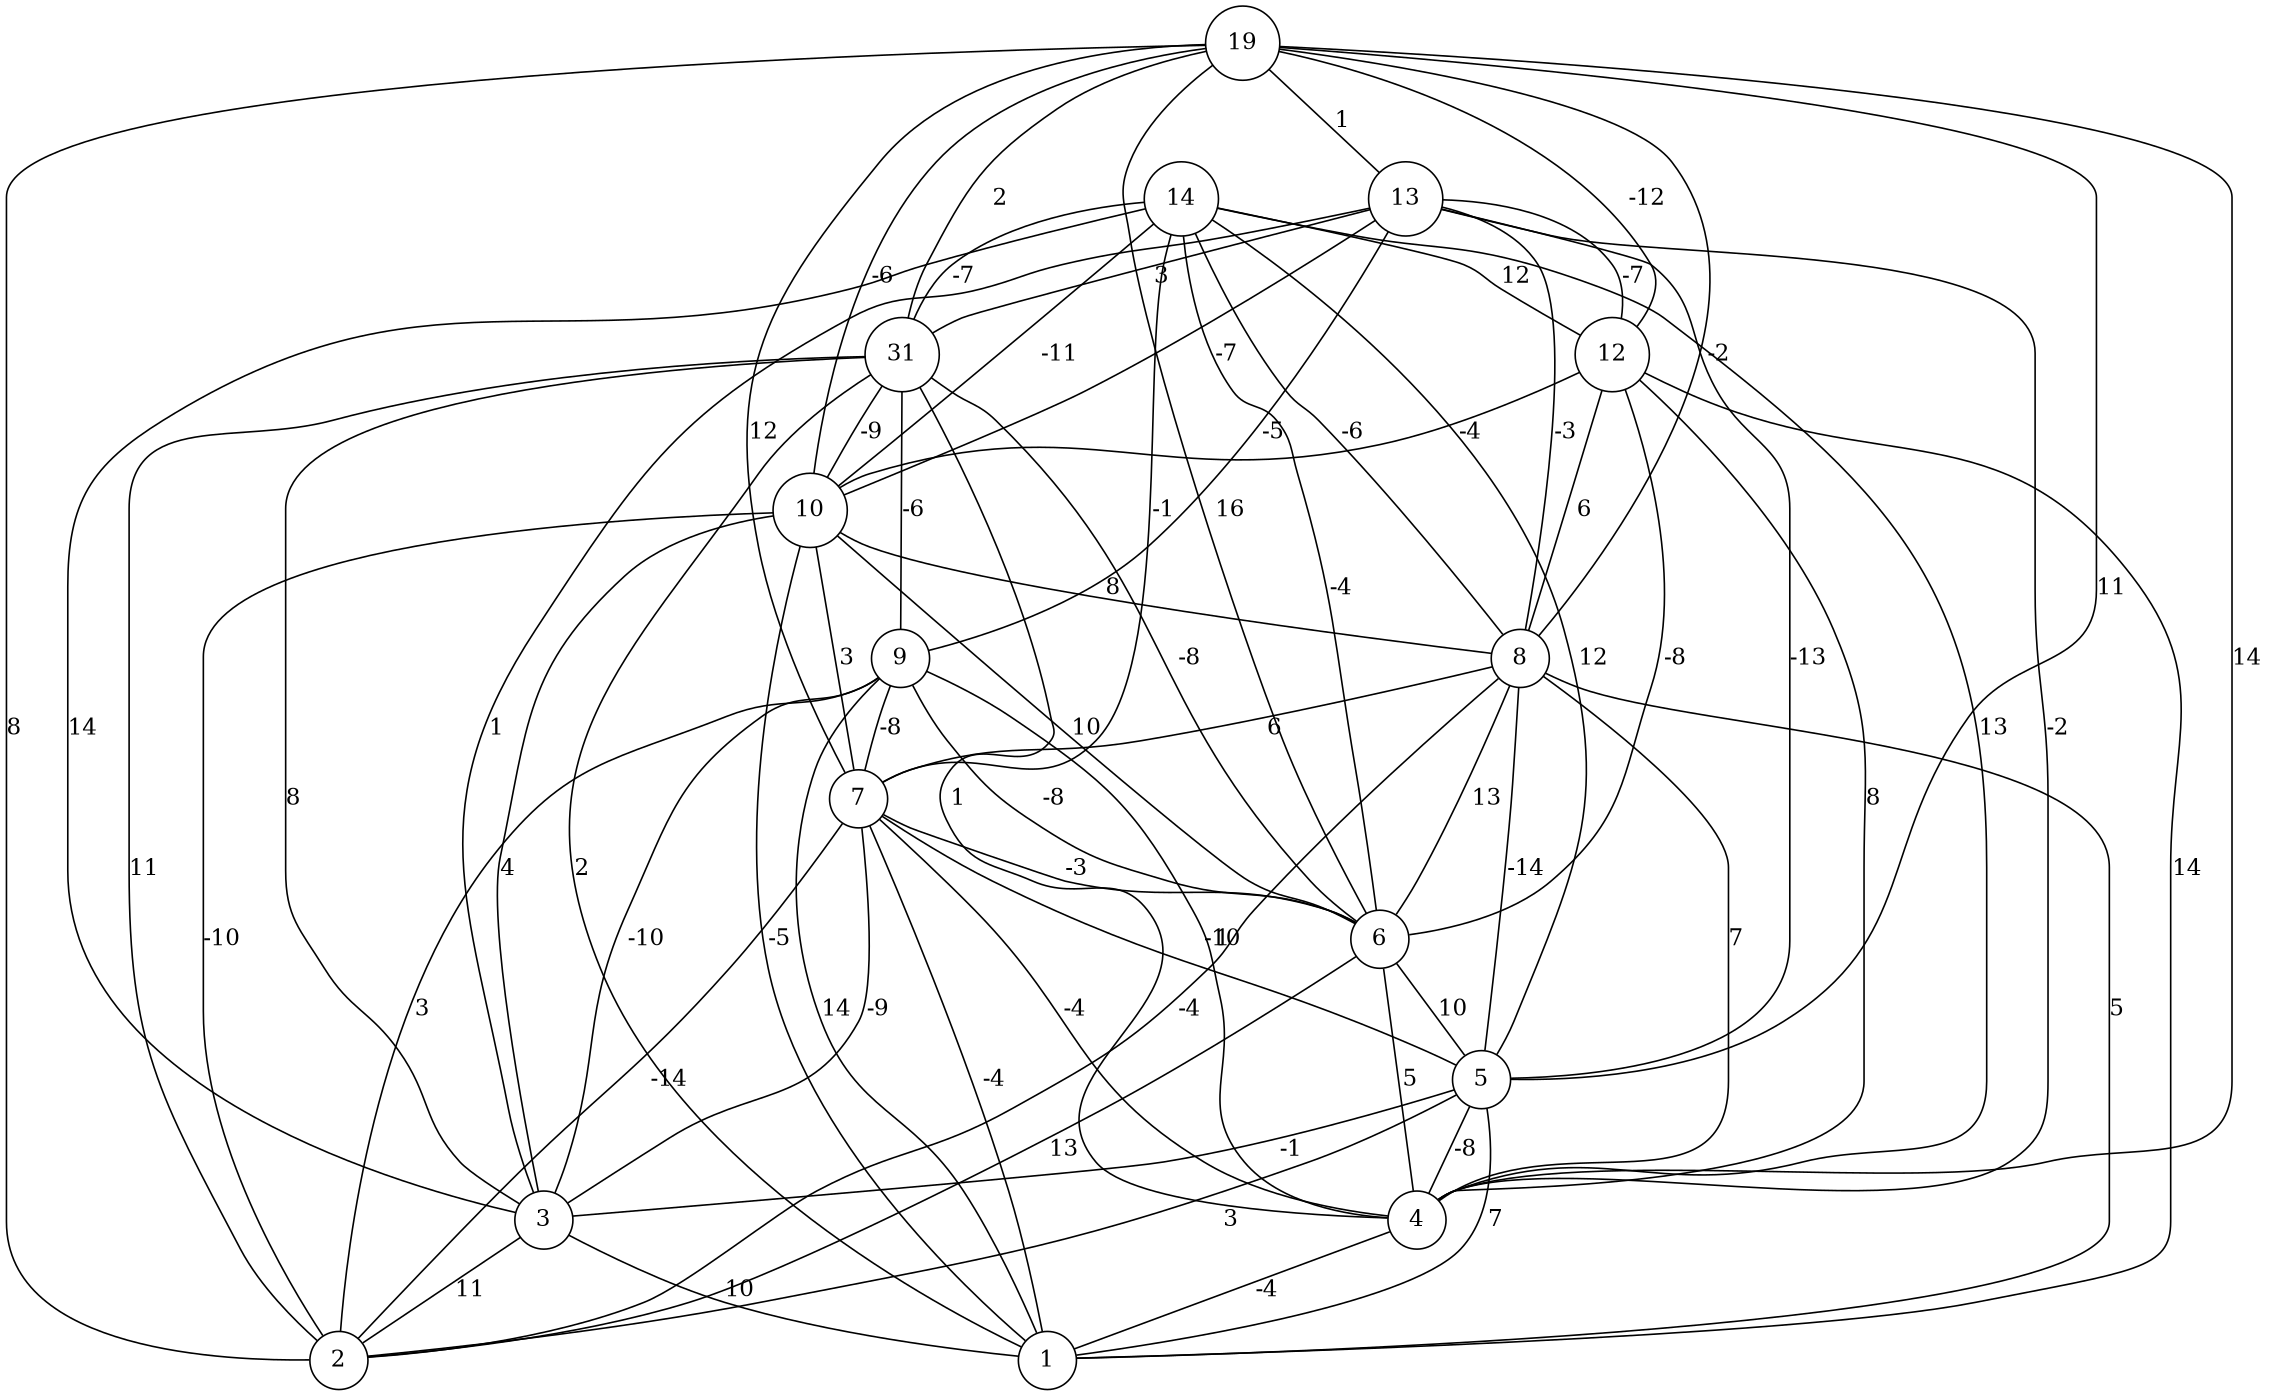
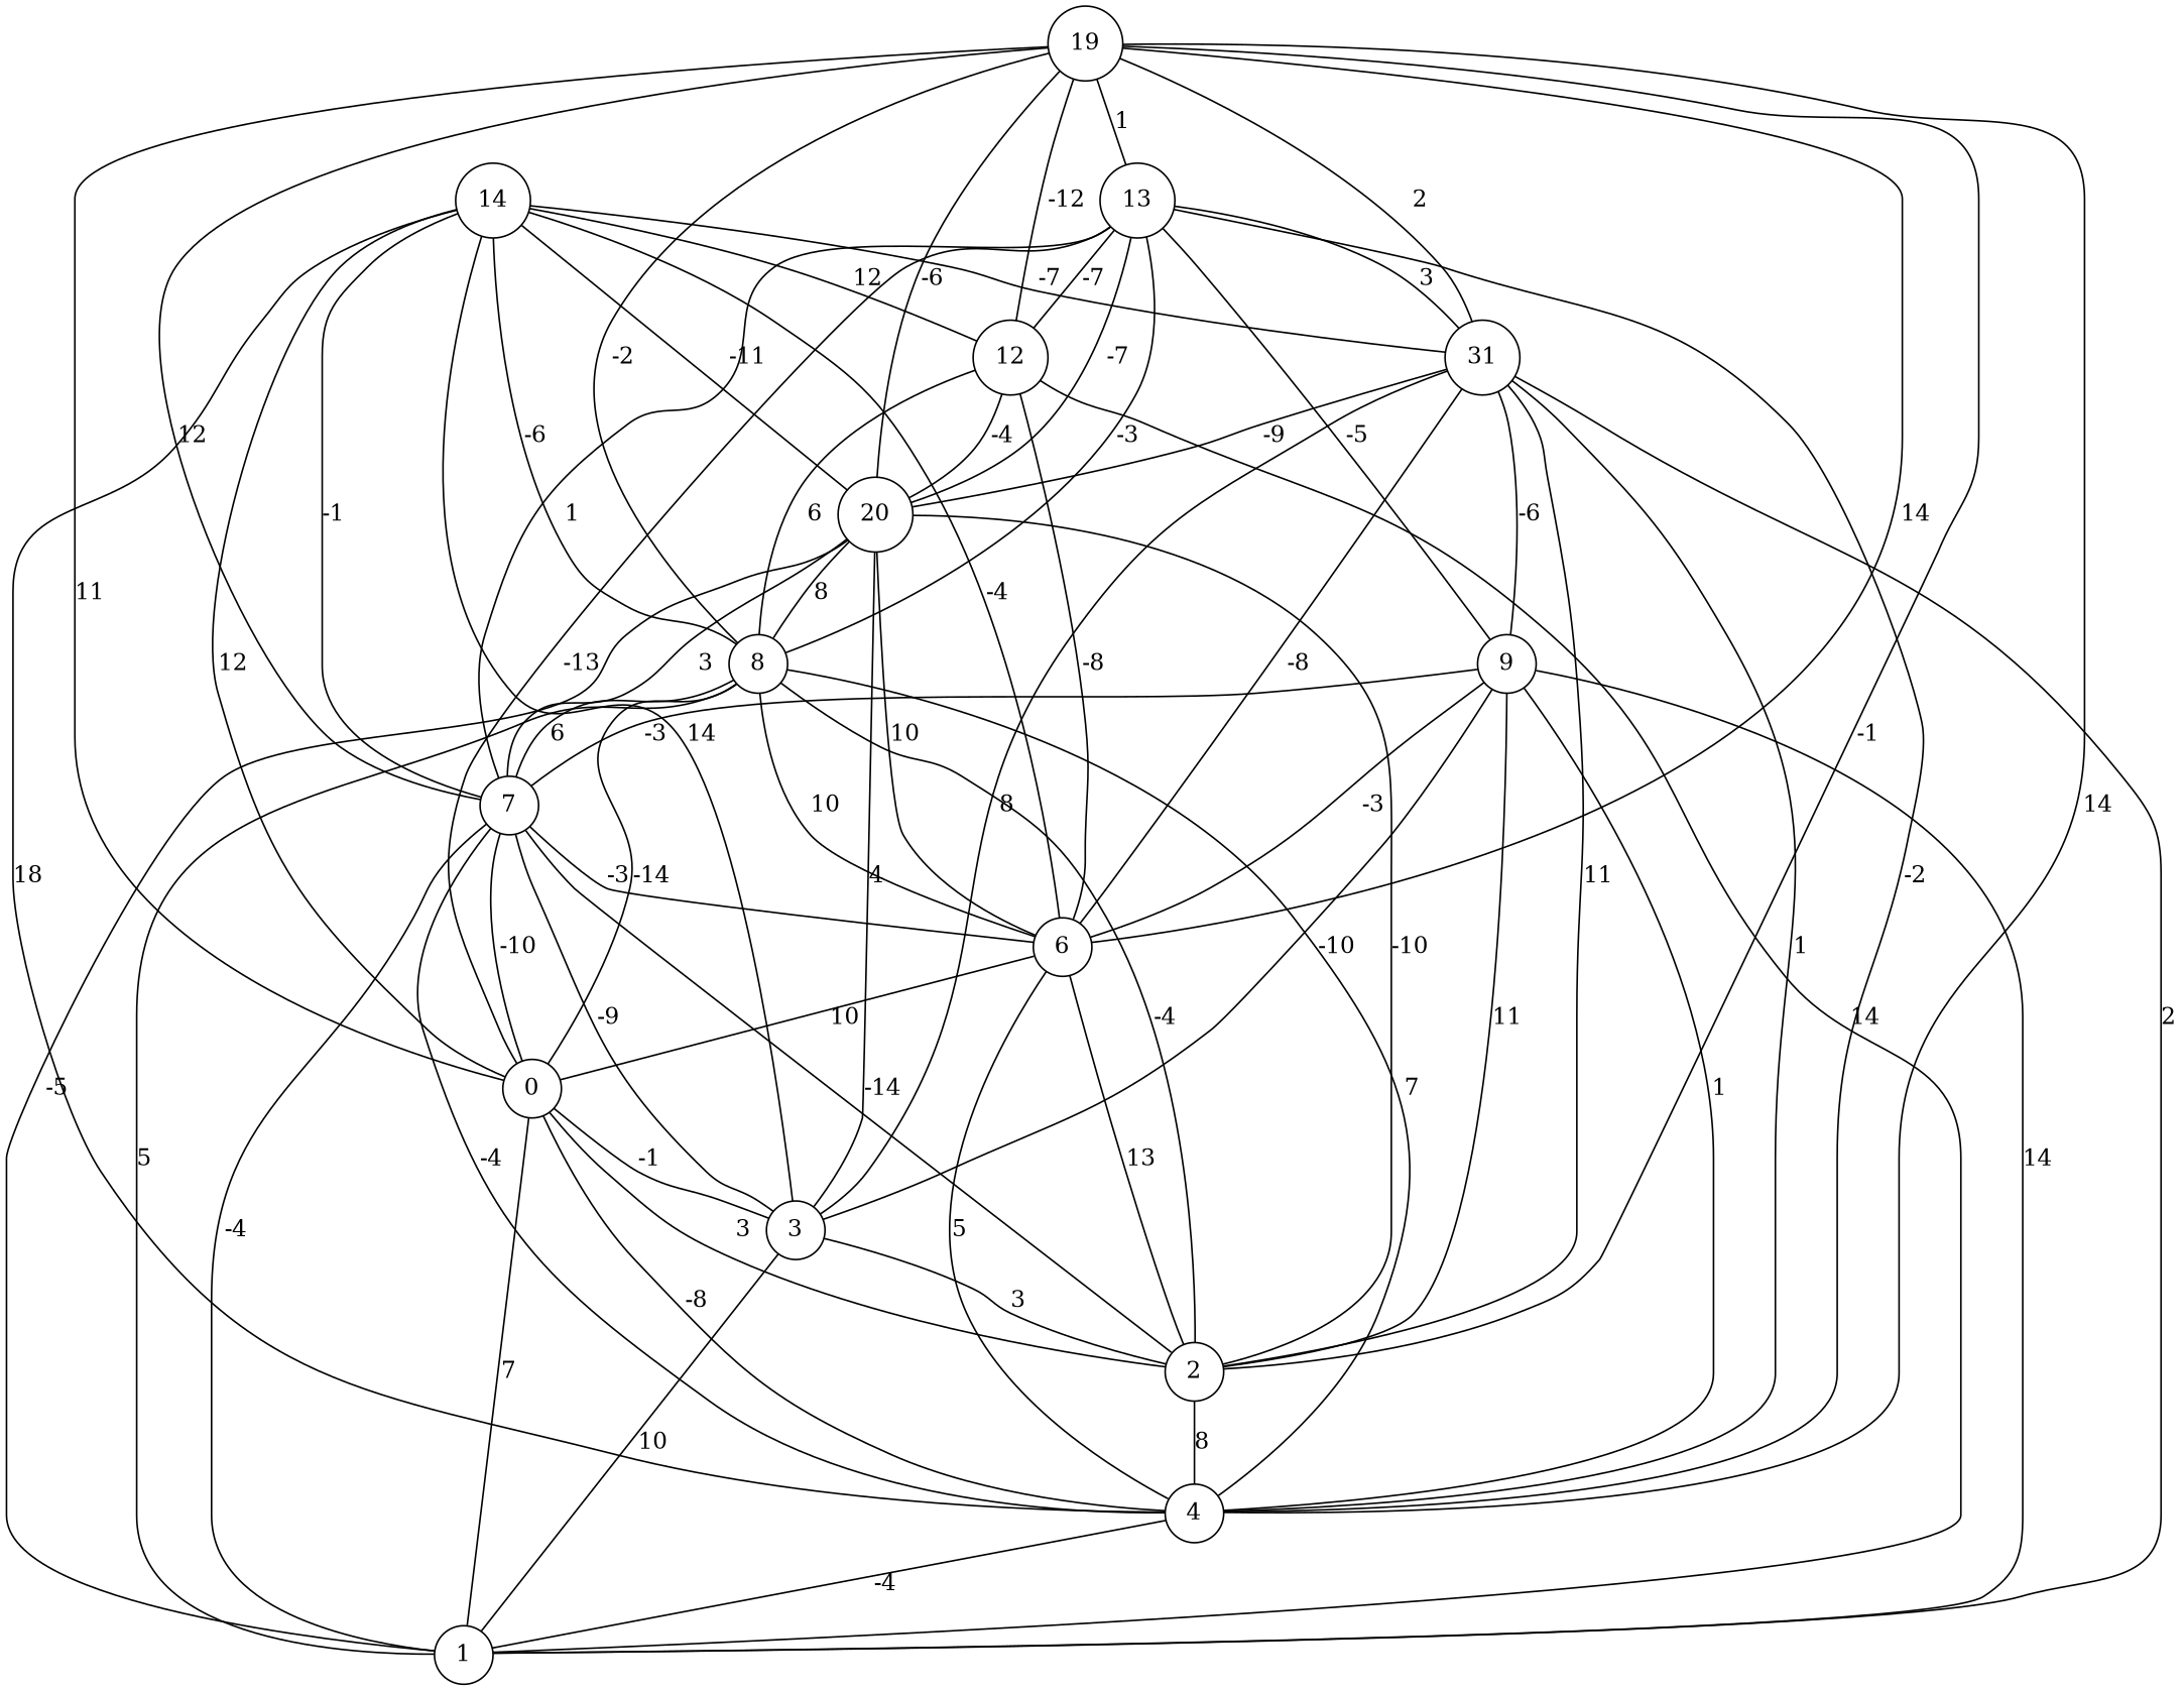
  graph {
    fontname="Helvetica,Arial,sans-serif"
    node [shape=circle]
    n1 [label=19]
    2
    4
-   5
+   5 [label=0]
    6
    7
    8
-   10
+   10 [label=20]
    n9 [label=31]
    12
    13
    1
    3
    9
    14
-   n1 -- 2 [label=8]
+   n1 -- 2 [label=-1]
    n1 -- 4 [label=14]
    n1 -- 5 [label=11]
-   n1 -- 6 [label=16]
+   n1 -- 6 [label=14]
    n1 -- 7 [label=12]
    n1 -- 8 [label=-2]
    n1 -- 10 [label=-6]
    n1 -- n9 [label=2]
    n1 -- 12 [label=-12]
    n1 -- 13 [label=1]
    4 -- 1 [label=-4]
    5 -- 2 [label=3]
    5 -- 4 [label=-8]
    5 -- 1 [label=7]
    5 -- 3 [label=-1]
    6 -- 2 [label=13]
    6 -- 4 [label=5]
    6 -- 5 [label=10]
    7 -- 2 [label=-14]
    7 -- 4 [label=-4]
    7 -- 5 [label=-10]
    7 -- 6 [label=-3]
    7 -- 1 [label=-4]
    7 -- 3 [label=-9]
    8 -- 2 [label=-4]
    8 -- 4 [label=7]
    8 -- 5 [label=-14]
-   8 -- 6 [label=13]
+   8 -- 6 [label=10]
    8 -- 7 [label=6]
    8 -- 1 [label=5]
    10 -- 2 [label=-10]
    10 -- 6 [label=10]
    10 -- 7 [label=3]
    10 -- 8 [label=8]
    10 -- 1 [label=-5]
    10 -- 3 [label=4]
    n9 -- 2 [label=11]
    n9 -- 4 [label=1]
    n9 -- 6 [label=-8]
    n9 -- 10 [label=-9]
    n9 -- 1 [label=2]
    n9 -- 3 [label=8]
    n9 -- 9 [label=-6]
-   12 -- 4 [label=8]
+   2 -- 4 [label=8]
    12 -- 6 [label=-8]
    12 -- 8 [label=6]
    12 -- 10 [label=-4]
    12 -- 1 [label=14]
    13 -- 4 [label=-2]
    13 -- 5 [label=-13]
    13 -- 8 [label=-3]
    13 -- 10 [label=-7]
    13 -- n9 [label=3]
    13 -- 12 [label=-7]
-   13 -- 3 [label=1]
+   13 -- 7 [label=1]
    13 -- 9 [label=-5]
-   3 -- 2 [label=11]
+   3 -- 2 [label=3]
    3 -- 1 [label=10]
-   9 -- 2 [label=3]
+   9 -- 2 [label=11]
    9 -- 4 [label=1]
-   9 -- 6 [label=-8]
-   9 -- 7 [label=-8]
+   9 -- 6 [label=-3]
+   9 -- 7 [label=-3]
    9 -- 1 [label=14]
    9 -- 3 [label=-10]
-   14 -- 4 [label=13]
+   14 -- 4 [label=18]
    14 -- 5 [label=12]
    14 -- 6 [label=-4]
    14 -- 7 [label=-1]
    14 -- 8 [label=-6]
    14 -- 10 [label=-11]
    14 -- n9 [label=-7]
    14 -- 12 [label=12]
    14 -- 3 [label=14]
  }
